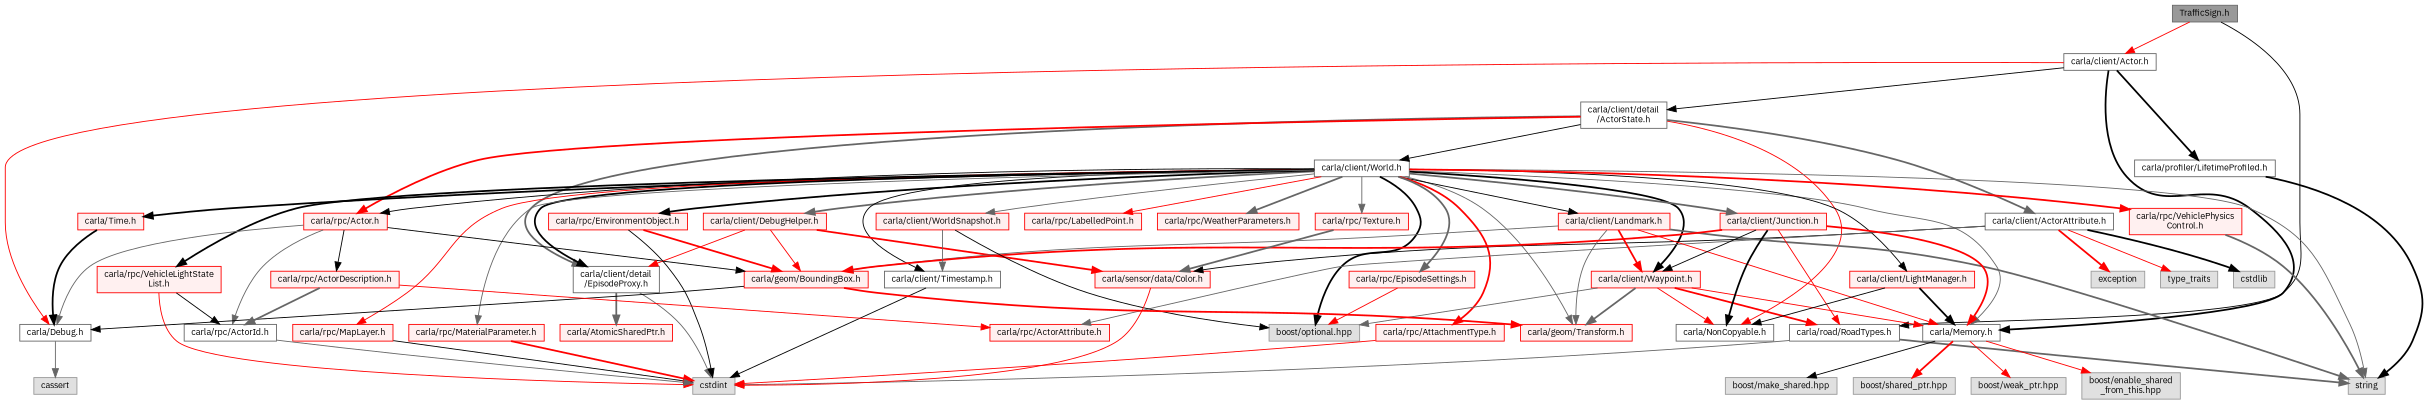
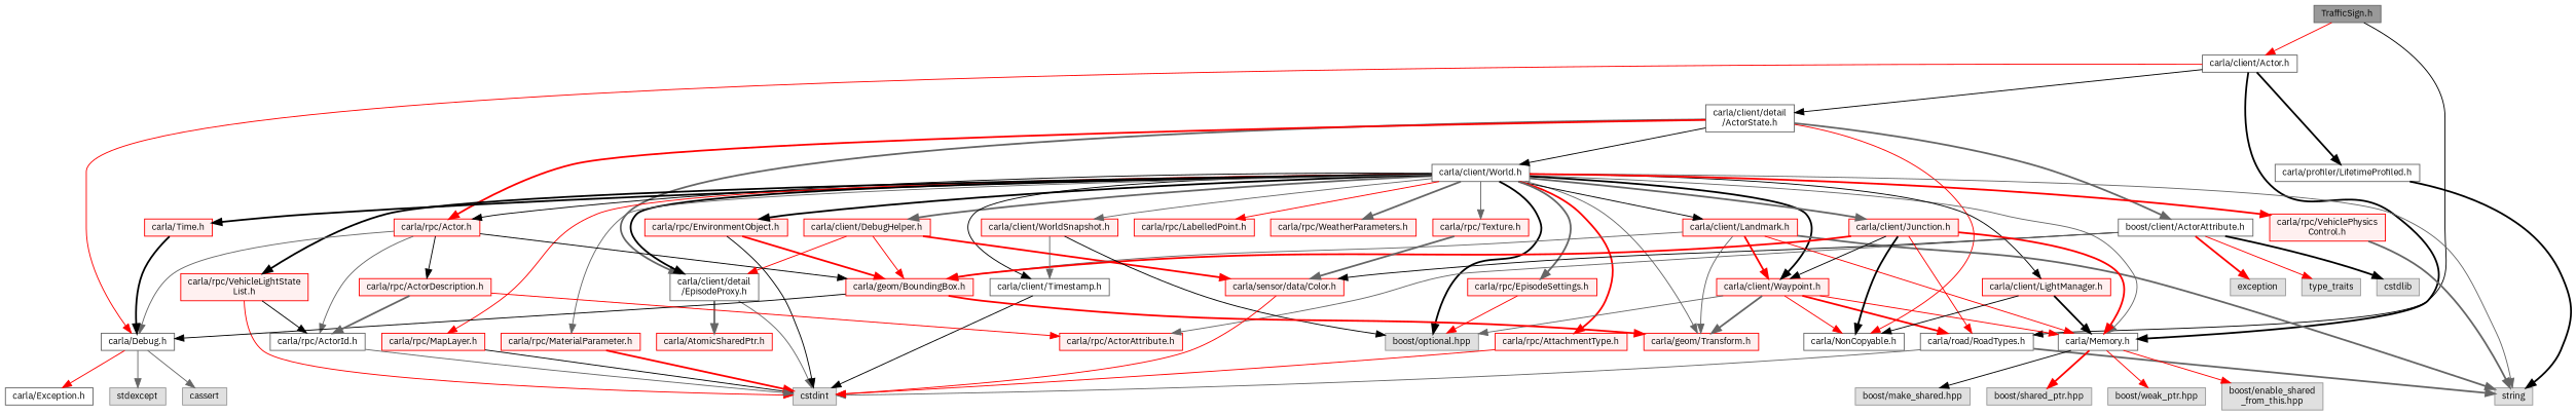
  digraph {
    fontname="IBM Plex Sans"
    node [color=red fillcolor="#FFF0F0" fontname="IBM Plex Sans" fontsize=10 shape=box style=filled]
    edge [color=red fontname="IBM Plex Sans" fontsize=10 labelfontname=Helvetica labelfontsize=10 style=solid]
    n1 [color=gray40 fillcolor=grey60 fontcolor=black height=0.2 label="TrafficSign.h" width=0.4]
    n2 [color=grey40 fillcolor=white height=0.2 label="carla/client/Actor.h" width=0.4]
    n3 [color=grey40 fillcolor=white height=0.2 label="carla/road/RoadTypes.h" width=0.4]
    n4 [color=grey40 fillcolor=white height=0.2 label="carla/Debug.h" width=0.4]
    n5 [color=grey40 fillcolor=white height=0.2 label="carla/Memory.h" width=0.4]
    n6 [color=grey40 fillcolor=white height=0.2 label="carla/client/detail\l/ActorState.h" width=0.4]
    n7 [color=grey40 fillcolor=white height=0.2 label="carla/profiler/LifetimeProfiled.h" width=0.4]
    n8 [color=grey60 fillcolor="#E0E0E0" height=0.2 label=string width=0.4]
    n9 [color=grey60 fillcolor="#E0E0E0" height=0.2 label=cstdint width=0.4]
+   n10 [color=grey40 fillcolor=white height=0.2 label="carla/Exception.h" width=0.4]
+   n11 [color=grey60 fillcolor="#E0E0E0" height=0.2 label=stdexcept width=0.4]
    n12 [color=grey60 fillcolor="#E0E0E0" height=0.2 label=cassert width=0.4]
    n13 [color=grey60 fillcolor="#E0E0E0" height=0.2 label="boost/enable_shared\l_from_this.hpp" width=0.4]
    n14 [color=grey60 fillcolor="#E0E0E0" height=0.2 label="boost/make_shared.hpp" width=0.4]
    n15 [color=grey60 fillcolor="#E0E0E0" height=0.2 label="boost/shared_ptr.hpp" width=0.4]
    n16 [color=grey60 fillcolor="#E0E0E0" height=0.2 label="boost/weak_ptr.hpp" width=0.4]
    n17 [color=grey40 fillcolor=white height=0.2 label="carla/NonCopyable.h" width=0.4]
    n18 [color=grey40 fillcolor=white height=0.2 label="carla/client/World.h" width=0.4]
    n19 [color=grey40 fillcolor=white height=0.2 label="carla/client/detail\l/EpisodeProxy.h" width=0.4]
    n20 [height=0.2 label="carla/rpc/Actor.h" width=0.4]
-   n21 [color=grey40 fillcolor=white height=0.2 label="carla/client/ActorAttribute.h" width=0.4]
+   n21 [color=grey40 fillcolor=white height=0.2 label="boost/client/ActorAttribute.h" width=0.4]
    n22 [height=0.2 label="carla/Time.h" width=0.4]
    n23 [height=0.2 label="carla/client/DebugHelper.h" width=0.4]
    n24 [height=0.2 label="carla/geom/Transform.h" width=0.4]
    n25 [height=0.2 label="carla/client/Landmark.h" width=0.4]
    n26 [height=0.2 label="carla/client/Waypoint.h" width=0.4]
    n27 [color=grey60 fillcolor="#E0E0E0" height=0.2 label="boost/optional.hpp" width=0.4]
    n28 [height=0.2 label="carla/client/Junction.h" width=0.4]
    n29 [height=0.2 label="carla/client/LightManager.h" width=0.4]
    n30 [color=grey40 fillcolor=white height=0.2 label="carla/client/Timestamp.h" width=0.4]
    n31 [height=0.2 label="carla/client/WorldSnapshot.h" width=0.4]
    n32 [height=0.2 label="carla/rpc/AttachmentType.h" width=0.4]
    n33 [height=0.2 label="carla/rpc/EpisodeSettings.h" width=0.4]
    n34 [height=0.2 label="carla/rpc/EnvironmentObject.h" width=0.4]
    n35 [height=0.2 label="carla/rpc/LabelledPoint.h" width=0.4]
    n36 [height=0.2 label="carla/rpc/MapLayer.h" width=0.4]
    n37 [height=0.2 label="carla/rpc/VehiclePhysics\lControl.h" width=0.4]
    n38 [height=0.2 label="carla/rpc/WeatherParameters.h" width=0.4]
    n39 [height=0.2 label="carla/rpc/VehicleLightState\lList.h" width=0.4]
    n40 [height=0.2 label="carla/rpc/Texture.h" width=0.4]
    n41 [height=0.2 label="carla/rpc/MaterialParameter.h" width=0.4]
    n42 [height=0.2 label="carla/AtomicSharedPtr.h" width=0.4]
    n43 [height=0.2 label="carla/geom/BoundingBox.h" width=0.4]
    n44 [height=0.2 label="carla/rpc/ActorDescription.h" width=0.4]
    n45 [color=grey40 fillcolor=white height=0.2 label="carla/rpc/ActorId.h" width=0.4]
    n46 [height=0.2 label="carla/sensor/data/Color.h" width=0.4]
    n47 [height=0.2 label="carla/rpc/ActorAttribute.h" width=0.4]
    n48 [color=grey60 fillcolor="#E0E0E0" height=0.2 label=cstdlib width=0.4]
    n49 [color=grey60 fillcolor="#E0E0E0" height=0.2 label=exception width=0.4]
    n50 [color=grey60 fillcolor="#E0E0E0" height=0.2 label=type_traits width=0.4]
    n1 -> n2
    n1 -> n3 [color=black]
    n2 -> n4
    n2 -> n5 [color=black style=bold]
    n2 -> n6 [color=black]
    n2 -> n7 [color=black style=bold]
    n3 -> n8 [color=gray40 style=bold]
    n3 -> n9 [color=gray40]
+   n4 -> n10
+   n4 -> n11 [color=gray40]
    n4 -> n12 [color=gray40]
    n5 -> n13
    n5 -> n14 [color=black]
    n5 -> n15 [style=bold]
    n5 -> n16
    n6 -> n17
    n6 -> n18 [color=black]
    n6 -> n19 [color=gray40 style=bold]
    n6 -> n20 [style=bold]
    n6 -> n21 [color=gray40 style=bold]
    n7 -> n8 [color=black style=bold]
    n18 -> n5 [color=gray40]
    n18 -> n8 [color=gray40]
    n18 -> n19 [color=black style=bold]
    n18 -> n20 [color=black]
    n18 -> n22 [color=black style=bold]
    n18 -> n23 [color=gray40 style=bold]
    n18 -> n24 [color=gray40]
    n18 -> n25 [color=black]
    n18 -> n26 [color=black style=bold]
    n18 -> n27 [color=black style=bold]
    n18 -> n28 [color=gray40 style=bold]
    n18 -> n29 [color=black]
    n18 -> n30 [color=black]
    n18 -> n31 [color=gray40]
    n18 -> n32 [style=bold]
    n18 -> n33 [color=gray40 style=bold]
    n18 -> n34 [color=black style=bold]
    n18 -> n35
    n18 -> n36
    n18 -> n37 [style=bold]
    n18 -> n38 [color=gray40 style=bold]
    n18 -> n39 [color=black style=bold]
    n18 -> n40 [color=gray40]
    n18 -> n41 [color=gray40]
    n19 -> n9 [color=gray40]
    n19 -> n42 [color=gray40 style=bold]
    n20 -> n4 [color=gray40]
    n20 -> n43 [color=black]
    n20 -> n44 [color=black]
    n20 -> n45 [color=gray40]
    n21 -> n46 [color=black]
    n21 -> n47 [color=gray40]
    n21 -> n48 [color=black style=bold]
    n21 -> n49 [style=bold]
    n21 -> n50
    n22 -> n4 [color=black style=bold]
    n23 -> n19
    n23 -> n43
    n23 -> n46 [style=bold]
    n25 -> n5
    n25 -> n8 [color=gray40 style=bold]
    n25 -> n24 [color=gray40]
    n25 -> n26 [style=bold]
    n25 -> n43 [color=gray40]
    n26 -> n3 [style=bold]
    n26 -> n5
    n26 -> n17
    n26 -> n24 [color=gray40 style=bold]
    n26 -> n27 [color=gray40]
    n28 -> n3
    n28 -> n5 [style=bold]
    n28 -> n17 [color=black style=bold]
    n28 -> n26 [color=black]
    n28 -> n43 [style=bold]
    n29 -> n5 [color=black style=bold]
    n29 -> n17 [color=black]
    n30 -> n9 [color=black]
    n31 -> n27 [color=black]
    n31 -> n30 [color=gray40]
    n32 -> n9
    n33 -> n27
    n34 -> n9 [color=black]
    n34 -> n43 [style=bold]
    n36 -> n9 [color=black]
    n37 -> n8 [color=gray40 style=bold]
    n39 -> n9
    n39 -> n45 [color=black]
    n40 -> n46 [color=gray40 style=bold]
    n41 -> n9 [style=bold]
    n43 -> n4 [color=black]
    n43 -> n24 [style=bold]
    n44 -> n45 [color=gray40 style=bold]
    n44 -> n47
    n45 -> n9 [color=gray40]
    n46 -> n9
  }
